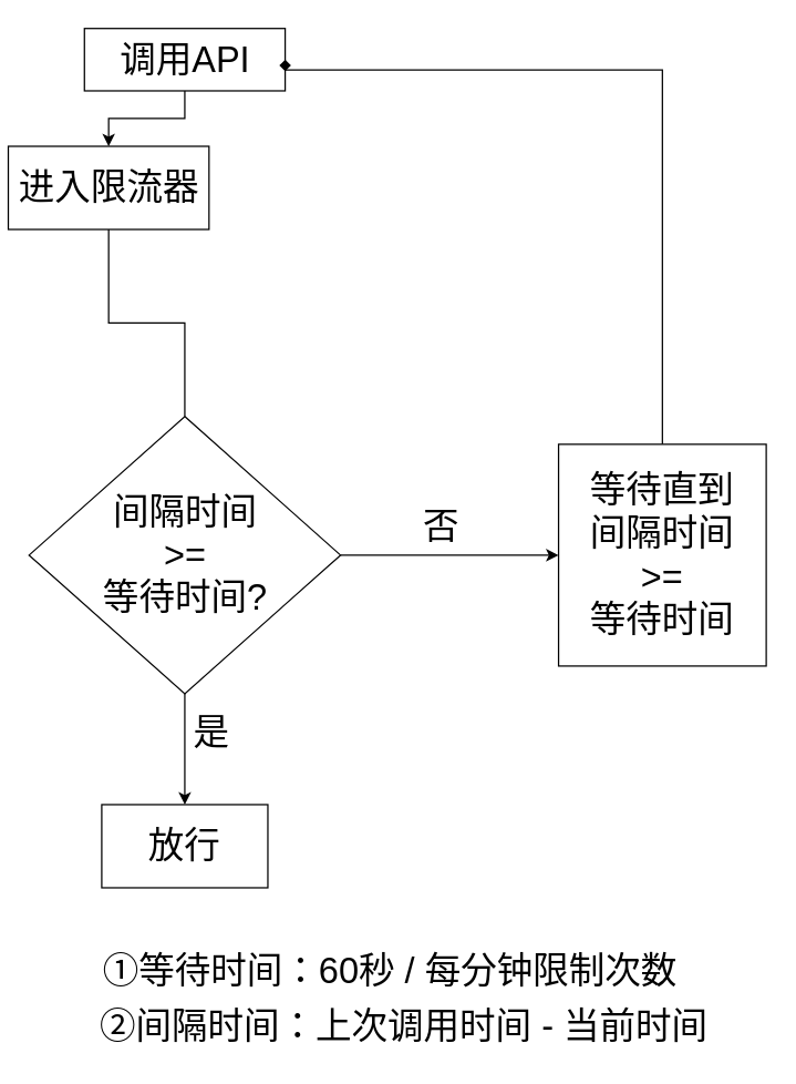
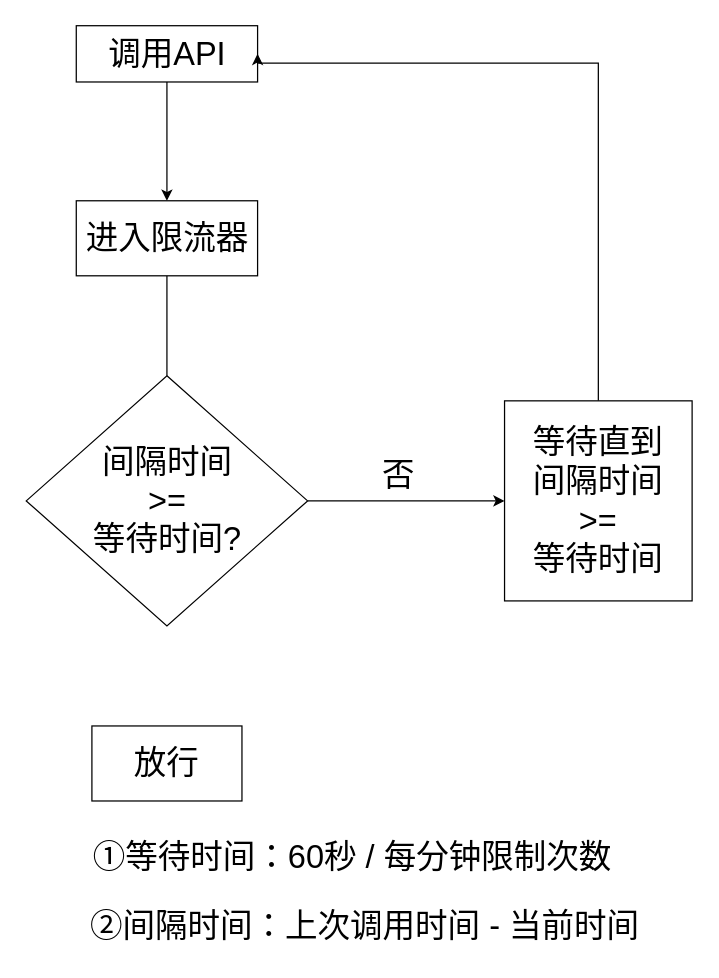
  <mxCell id="0" />
  <mxCell id="1" parent="0" />
  <mxCell id="2" value="" style="edgeStyle=orthogonalEdgeStyle;rounded=0;orthogonalLoop=1;jettySize=auto;html=1;fontSize=26;fontStyle=0" parent="1" source="3" target="14" edge="1"><mxGeometry relative="1" as="geometry" /></mxCell>
  <mxCell id="3" value="调用API" style="rounded=0;whiteSpace=wrap;html=1;fontSize=26;fontStyle=0" parent="1" vertex="1"><mxGeometry x="60.5" y="20" width="145" height="45" as="geometry" /></mxCell>
- <mxCell id="4" value="" style="edgeStyle=orthogonalEdgeStyle;rounded=0;orthogonalLoop=1;jettySize=auto;html=1;fontSize=26;entryX=0.5;entryY=0;entryDx=0;entryDy=0;fontStyle=0" parent="1" source="7" target="8" edge="1"><mxGeometry relative="1" as="geometry"><mxPoint x="133" y="440" as="targetPoint" /></mxGeometry></mxCell>
- <mxCell id="5" value="是" style="edgeLabel;html=1;align=center;verticalAlign=middle;resizable=0;points=[];fontSize=26;fontStyle=0" parent="4" vertex="1" connectable="0"><mxGeometry x="-0.309" y="2" relative="1" as="geometry"><mxPoint x="16" y="-1" as="offset" /></mxGeometry></mxCell>
  <mxCell id="6" value="" style="edgeStyle=orthogonalEdgeStyle;rounded=0;orthogonalLoop=1;jettySize=auto;html=1;fontSize=26;fontStyle=0" parent="1" source="7" target="10" edge="1"><mxGeometry relative="1" as="geometry" /></mxCell>
  <mxCell id="7" value="间隔时间&lt;br&gt;&amp;gt;=&lt;br&gt;等待时间?" style="rhombus;whiteSpace=wrap;html=1;fontSize=26;fontStyle=0" parent="1" vertex="1"><mxGeometry x="20.5" y="300" width="225" height="200" as="geometry" /></mxCell>
  <mxCell id="8" value="放行" style="rounded=0;whiteSpace=wrap;html=1;fontSize=26;fontStyle=0" parent="1" vertex="1"><mxGeometry x="73" y="580" width="120" height="60" as="geometry" /></mxCell>
- <mxCell id="9" style="edgeStyle=orthogonalEdgeStyle;rounded=0;orthogonalLoop=1;jettySize=auto;html=1;fontSize=26;fontStyle=0;entryX=1;entryY=0.5;entryDx=0;entryDy=0;endArrow=diamond;" parent="1" source="10" target="3" edge="1"><mxGeometry relative="1" as="geometry"><mxPoint x="213" y="50" as="targetPoint" /><Array as="points"><mxPoint x="478" y="50" /></Array></mxGeometry></mxCell>
+ <mxCell id="9" style="edgeStyle=orthogonalEdgeStyle;rounded=0;orthogonalLoop=1;jettySize=auto;html=1;fontSize=26;fontStyle=0;entryX=1;entryY=0.5;entryDx=0;entryDy=0;" parent="1" source="10" target="3" edge="1"><mxGeometry relative="1" as="geometry"><mxPoint x="213" y="50" as="targetPoint" /><Array as="points"><mxPoint x="478" y="50" /></Array></mxGeometry></mxCell>
  <mxCell id="10" value="等待直到&lt;br&gt;间隔时间&lt;br&gt;&amp;gt;=&lt;br&gt;等待时间" style="whiteSpace=wrap;html=1;fontSize=26;fontStyle=0" parent="1" vertex="1"><mxGeometry x="403" y="320" width="150" height="160" as="geometry" /></mxCell>
  <mxCell id="11" value="否" style="text;html=1;align=center;verticalAlign=middle;resizable=0;points=[];autosize=1;strokeColor=none;fillColor=none;fontSize=26;fontStyle=0" parent="1" vertex="1"><mxGeometry x="293" y="360" width="50" height="40" as="geometry" /></mxCell>
  <mxCell id="12" value="②间隔时间：上次调用时间 - 当前时间" style="text;html=1;align=center;verticalAlign=middle;resizable=0;points=[];autosize=1;strokeColor=none;fillColor=none;fontSize=26;fontStyle=0" parent="1" vertex="1"><mxGeometry x="60.5" y="720" width="460" height="40" as="geometry" /></mxCell>
  <mxCell id="13" value="" style="edgeStyle=orthogonalEdgeStyle;rounded=0;orthogonalLoop=1;jettySize=auto;html=1;fontSize=26;fontStyle=0;endArrow=none;" parent="1" source="14" target="7" edge="1"><mxGeometry relative="1" as="geometry" /></mxCell>
- <mxCell id="14" value="进入限流器" style="rounded=0;whiteSpace=wrap;html=1;fontSize=26;fontStyle=0" parent="1" vertex="1"><mxGeometry x="5.5" y="105" width="145" height="60" as="geometry" /></mxCell>
+ <mxCell id="14" value="进入限流器" style="rounded=0;whiteSpace=wrap;html=1;fontSize=26;fontStyle=0" parent="1" vertex="1"><mxGeometry x="60.5" y="160" width="145" height="60" as="geometry" /></mxCell>
  <mxCell id="15" style="edgeStyle=orthogonalEdgeStyle;rounded=0;orthogonalLoop=1;jettySize=auto;html=1;exitX=0.5;exitY=1;exitDx=0;exitDy=0;fontSize=26;fontStyle=0" parent="1" source="3" target="3" edge="1"><mxGeometry relative="1" as="geometry" /></mxCell>
- <mxCell id="16" value="①等待时间：60秒 / 每分钟限制次数" style="text;html=1;align=center;verticalAlign=middle;resizable=0;points=[];autosize=1;strokeColor=none;fillColor=none;fontSize=26;fontStyle=0" parent="1" vertex="1"><mxGeometry x="60.5" y="680" width="440" height="40" as="geometry" /></mxCell>
+ <mxCell id="16" value="①等待时间：60秒 / 每分钟限制次数" style="text;html=1;align=center;verticalAlign=middle;resizable=0;points=[];autosize=1;strokeColor=none;fillColor=none;fontSize=26;fontStyle=0" parent="1" vertex="1"><mxGeometry x="60.5" y="665" width="440" height="40" as="geometry" /></mxCell>
